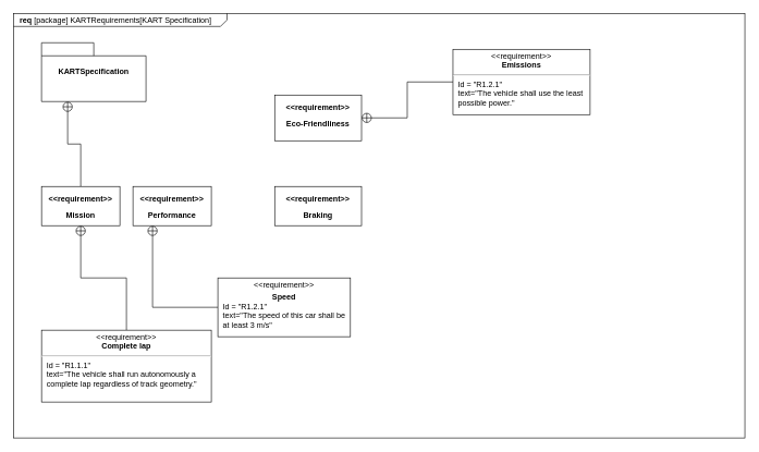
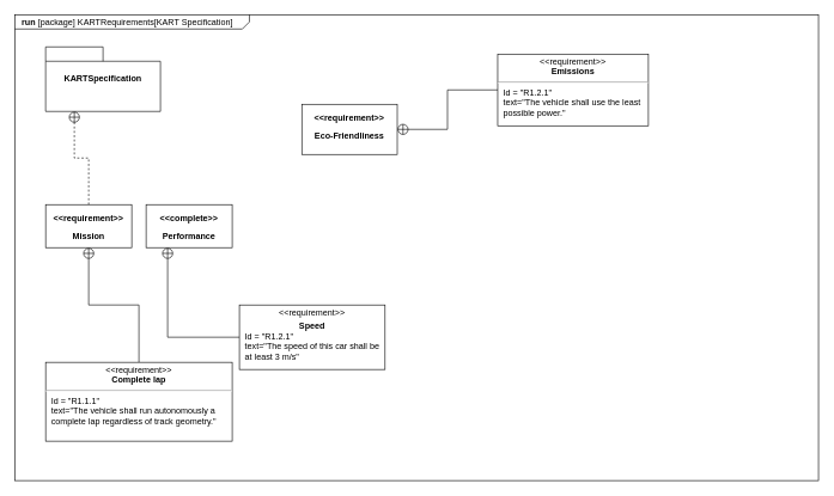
  <mxCell id="0" style=";html=1;" />
  <mxCell id="1" style=";html=1;" parent="0" />
- <mxCell id="2" value="&lt;p style=&quot;margin: 0px ; margin-top: 4px ; margin-left: 10px ; text-align: left&quot;&gt;&lt;b&gt;req&lt;/b&gt;&amp;nbsp;[package] KARTRequirements[KART Specification]&lt;/p&gt;" style="html=1;strokeWidth=1;shape=mxgraph.sysml.package;html=1;overflow=fill;whiteSpace=wrap;fillColor=none;gradientColor=none;fontSize=12;align=center;labelX=327.64;" parent="1" vertex="1"><mxGeometry x="20" y="20" width="1120" height="650" as="geometry" /></mxCell>
+ <mxCell id="2" value="&lt;p style=&quot;margin: 0px ; margin-top: 4px ; margin-left: 10px ; text-align: left&quot;&gt;&lt;b&gt;run&lt;/b&gt;&amp;nbsp;[package] KARTRequirements[KART Specification]&lt;/p&gt;" style="html=1;strokeWidth=1;shape=mxgraph.sysml.package;html=1;overflow=fill;whiteSpace=wrap;fillColor=none;gradientColor=none;fontSize=12;align=center;labelX=327.64;" parent="1" vertex="1"><mxGeometry x="20" y="20" width="1120" height="650" as="geometry" /></mxCell>
  <mxCell id="3" value="KARTSpecification" style="shape=folder;tabWidth=80;tabHeight=20;tabPosition=left;strokeWidth=1;html=1;whiteSpace=wrap;align=center;fontSize=12;fontStyle=1" parent="1" vertex="1"><mxGeometry x="63" y="65" width="160" height="90" as="geometry" /></mxCell>
  <mxCell id="4" value="&lt;p&gt;&amp;lt;&amp;lt;requirement&amp;gt;&amp;gt;&lt;/p&gt;&lt;p&gt;Eco-Friendliness&lt;/p&gt;" style="shape=rect;html=1;overflow=fill;whiteSpace=wrap;align=center;fontStyle=1" parent="1" vertex="1"><mxGeometry x="420" y="145" width="133" height="70" as="geometry" /></mxCell>
- <mxCell id="5" value="&lt;p&gt;&amp;lt;&amp;lt;requirement&amp;gt;&amp;gt;&lt;/p&gt;&lt;p&gt;Performance&lt;/p&gt;" style="shape=rect;html=1;overflow=fill;whiteSpace=wrap;align=center;fontStyle=1" parent="1" vertex="1"><mxGeometry x="203" y="285" width="120" height="60" as="geometry" /></mxCell>
- <mxCell id="6" value="&lt;p&gt;&amp;lt;&amp;lt;requirement&amp;gt;&amp;gt;&lt;/p&gt;&lt;p&gt;Braking&lt;/p&gt;" style="shape=rect;html=1;overflow=fill;whiteSpace=wrap;align=center;fontStyle=1" parent="1" vertex="1"><mxGeometry x="420" y="285" width="133" height="60" as="geometry" /></mxCell>
+ <mxCell id="5" value="&lt;p&gt;&amp;lt;&amp;lt;complete&amp;gt;&amp;gt;&lt;/p&gt;&lt;p&gt;Performance&lt;/p&gt;" style="shape=rect;html=1;overflow=fill;whiteSpace=wrap;align=center;fontStyle=1" parent="1" vertex="1"><mxGeometry x="203" y="285" width="120" height="60" as="geometry" /></mxCell>
  <mxCell id="7" style="edgeStyle=orthogonalEdgeStyle;rounded=0;orthogonalLoop=1;jettySize=auto;html=1;entryX=1;entryY=0.5;entryDx=0;entryDy=0;endArrow=circlePlus;endFill=0;" parent="1" source="8" target="4" edge="1"><mxGeometry relative="1" as="geometry" /></mxCell>
  <mxCell id="8" value="&lt;p style=&quot;margin: 0px ; margin-top: 4px ; text-align: center&quot;&gt;&amp;lt;&amp;lt;requirement&amp;gt;&amp;gt;&lt;br&gt;&lt;b&gt;Emissions&lt;/b&gt;&lt;/p&gt;&lt;hr&gt;&lt;p style=&quot;margin: 0px ; margin-left: 8px ; text-align: left&quot;&gt;Id = &quot;R1.2.1&quot;&lt;/p&gt;&lt;p style=&quot;margin: 0px ; margin-left: 8px ; text-align: left&quot;&gt;text=&quot;The vehicle shall use the least possible power.&quot;&lt;/p&gt;" style="shape=rect;html=1;overflow=fill;whiteSpace=wrap;" parent="1" vertex="1"><mxGeometry x="693" y="75" width="210" height="100" as="geometry" /></mxCell>
- <mxCell id="9" style="edgeStyle=orthogonalEdgeStyle;rounded=0;orthogonalLoop=1;jettySize=auto;html=1;entryX=0.25;entryY=1;entryDx=0;entryDy=0;entryPerimeter=0;endArrow=circlePlus;endFill=0;" parent="1" source="10" target="3" edge="1"><mxGeometry relative="1" as="geometry" /></mxCell>
+ <mxCell id="9" style="edgeStyle=orthogonalEdgeStyle;rounded=0;orthogonalLoop=1;jettySize=auto;html=1;entryX=0.25;entryY=1;entryDx=0;entryDy=0;entryPerimeter=0;endArrow=circlePlus;endFill=0;dashed=1;" parent="1" source="10" target="3" edge="1"><mxGeometry relative="1" as="geometry" /></mxCell>
  <mxCell id="10" value="&lt;p&gt;&amp;lt;&amp;lt;requirement&amp;gt;&amp;gt;&lt;/p&gt;&lt;p&gt;Mission&lt;/p&gt;" style="shape=rect;html=1;overflow=fill;whiteSpace=wrap;align=center;fontStyle=1" parent="1" vertex="1"><mxGeometry x="63" y="285" width="120" height="60" as="geometry" /></mxCell>
  <mxCell id="11" style="edgeStyle=orthogonalEdgeStyle;rounded=0;orthogonalLoop=1;jettySize=auto;html=1;endArrow=circlePlus;endFill=0;" parent="1" source="12" target="10" edge="1"><mxGeometry relative="1" as="geometry" /></mxCell>
  <mxCell id="12" value="&lt;p style=&quot;margin: 0px ; margin-top: 4px ; text-align: center&quot;&gt;&amp;lt;&amp;lt;requirement&amp;gt;&amp;gt;&lt;br&gt;&lt;b&gt;Complete lap&lt;/b&gt;&lt;/p&gt;&lt;hr&gt;&lt;p style=&quot;margin: 0px ; margin-left: 8px ; text-align: left&quot;&gt;Id = &quot;R1.1.1&quot;&lt;/p&gt;&lt;p style=&quot;margin: 0px ; margin-left: 8px ; text-align: left&quot;&gt;text=&quot;The vehicle shall run autonomously a complete lap regardless of track geometry.&quot;&lt;/p&gt;" style="shape=rect;html=1;overflow=fill;whiteSpace=wrap;" parent="1" vertex="1"><mxGeometry x="63" y="505" width="260" height="110" as="geometry" /></mxCell>
  <mxCell id="13" style="edgeStyle=orthogonalEdgeStyle;rounded=0;orthogonalLoop=1;jettySize=auto;html=1;entryX=0.25;entryY=1;entryDx=0;entryDy=0;endArrow=circlePlus;endFill=0;" parent="1" source="14" target="5" edge="1"><mxGeometry relative="1" as="geometry" /></mxCell>
  <mxCell id="14" value="&lt;p style=&quot;margin: 0px ; margin-top: 4px ; text-align: center&quot;&gt;&amp;lt;&amp;lt;requirement&amp;gt;&amp;gt;&lt;/p&gt;&lt;p style=&quot;margin: 0px ; margin-top: 4px ; text-align: center&quot;&gt;&lt;b&gt;Speed&lt;/b&gt;&lt;br&gt;&lt;/p&gt;&lt;p style=&quot;margin: 0px ; margin-left: 8px ; text-align: left&quot;&gt;Id = &quot;R1.2.1&quot;&lt;/p&gt;&lt;p style=&quot;margin: 0px ; margin-left: 8px ; text-align: left&quot;&gt;text=&quot;The speed of this car shall be at least 3 m/s&quot;&lt;/p&gt;" style="shape=rect;html=1;overflow=fill;whiteSpace=wrap;" parent="1" vertex="1"><mxGeometry x="333" y="425" width="203" height="90" as="geometry" /></mxCell>
